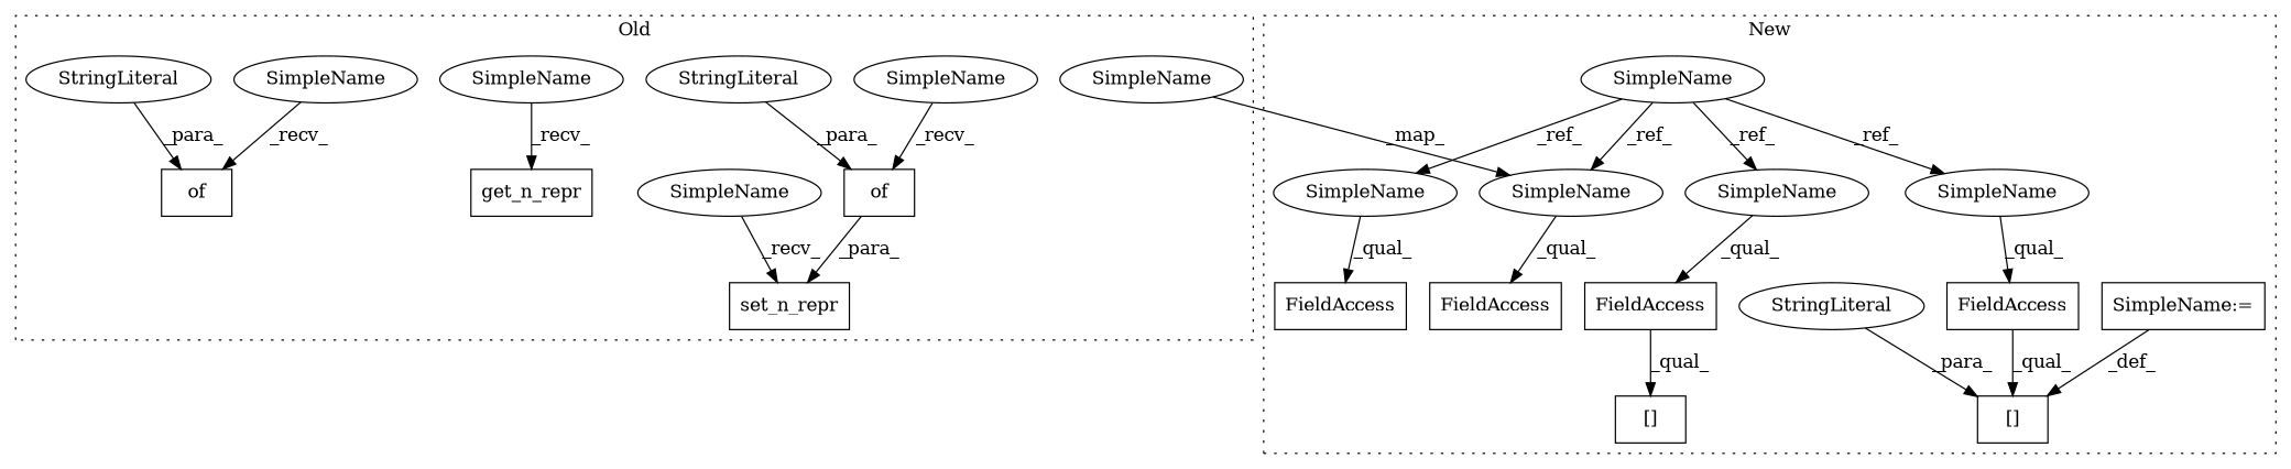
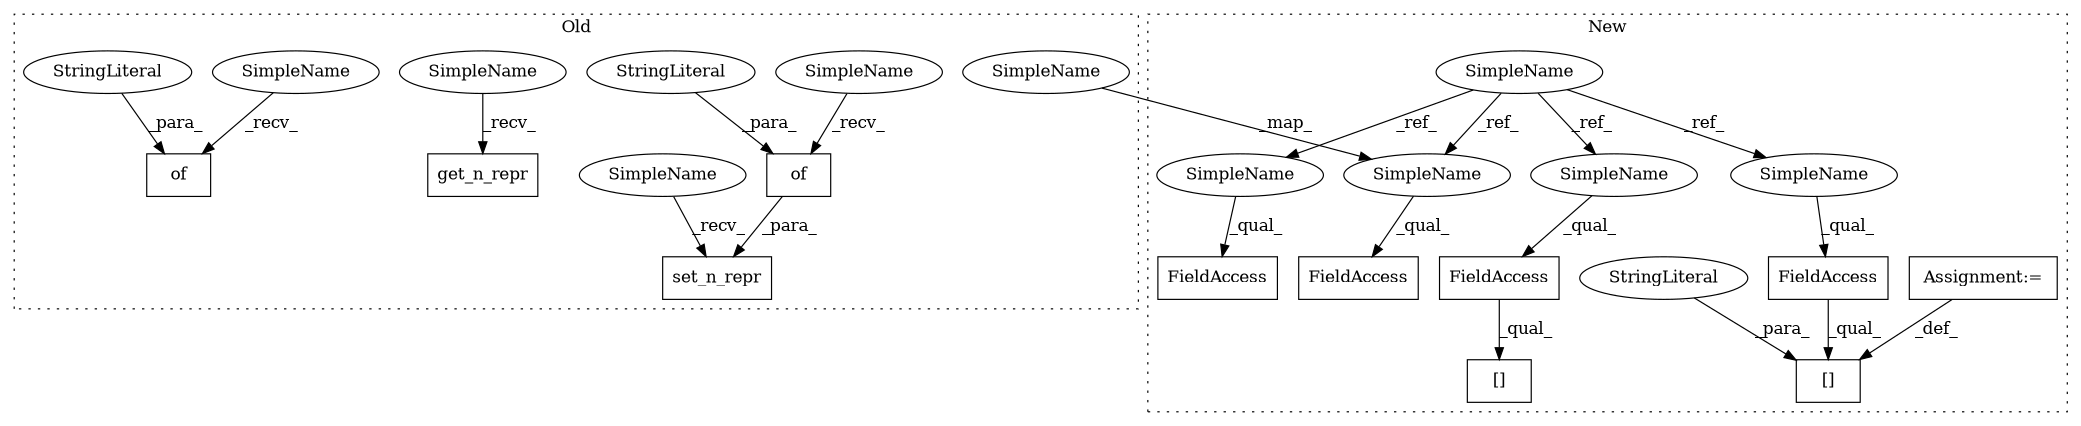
  digraph {
    node [a=42 l=1 s=1805 shape=ellipse]
    n1 [a=32 l=12 label=get_n_repr s=1880 shape=box]
    n2 [a=32 l="11,1" label=set_n_repr s="2122,2180" shape=box]
    n3 [a=32 l="3,1" label=of s="2137,2177" shape=box]
    n4 [a=45 l=3 label=StringLiteral s=2140]
    n5 [a=32 l="3,1" label=of s="2841,2881" shape=box]
    n6 [a=45 l=3 label=StringLiteral s=2844]
    n7 [label=SimpleName s=1878]
    n8 [label=SimpleName s=2536]
    n9 [label=SimpleName s=2120]
    n10 [l=3 label=SimpleName s=2837]
    n11 [l=3 label=SimpleName s=2133]
    n12 [a=2 l="8,1" label="[]" s="1805,1816" shape=box]
    n13 [a=22 l=7 label=FieldAccess shape=box]
    n14 [a=45 l=3 label=StringLiteral s=1813]
-   n15 [a=7 label="SimpleName:=" s=1817 shape=box]
+   n15 [a=7 label="Assignment:=" s=1817 shape=box]
    n16 [label=SimpleName s=1781]
    n17 [a=22 l=7 label=FieldAccess s=2806 shape=box]
    n18 [a=2 l="13,2" label="[]" s="2806,2834" shape=box]
    n19 [a=22 l=7 label=FieldAccess s=3405 shape=box]
    n20 [a=22 l=7 label=FieldAccess s=2545 shape=box]
    n21 [label=SimpleName s=3405]
    n22 [label=SimpleName s=2545]
    n23 [label=SimpleName]
    n24 [label=SimpleName s=2806]
    subgraph cluster_1 {
      label=Old
      style=dotted
      n1
      n2
      n3
      n4
      n5
      n6
      n7
      n8
      n9
      n10
      n11
    }
    subgraph cluster_2 {
      label=New
      style=dotted
      n12
      n13
      n14
      n15
      n16
      n17
      n18
      n19
      n20
      n21
      n22
      n23
      n24
    }
    n3 -> n2 [label=_para_]
    n4 -> n3 [label=_para_]
    n6 -> n5 [label=_para_]
    n7 -> n1 [label=_recv_]
    n8 -> n22 [label=_map_]
    n9 -> n2 [label=_recv_]
    n10 -> n5 [label=_recv_]
    n11 -> n3 [label=_recv_]
    n13 -> n12 [label=_qual_]
    n14 -> n12 [label=_para_]
    n15 -> n12 [label=_def_]
    n16 -> n21 [label=_ref_]
    n16 -> n22 [label=_ref_]
    n16 -> n23 [label=_ref_]
    n16 -> n24 [label=_ref_]
    n17 -> n18 [label=_qual_]
    n21 -> n19 [label=_qual_]
    n22 -> n20 [label=_qual_]
    n23 -> n13 [label=_qual_]
    n24 -> n17 [label=_qual_]
  }
